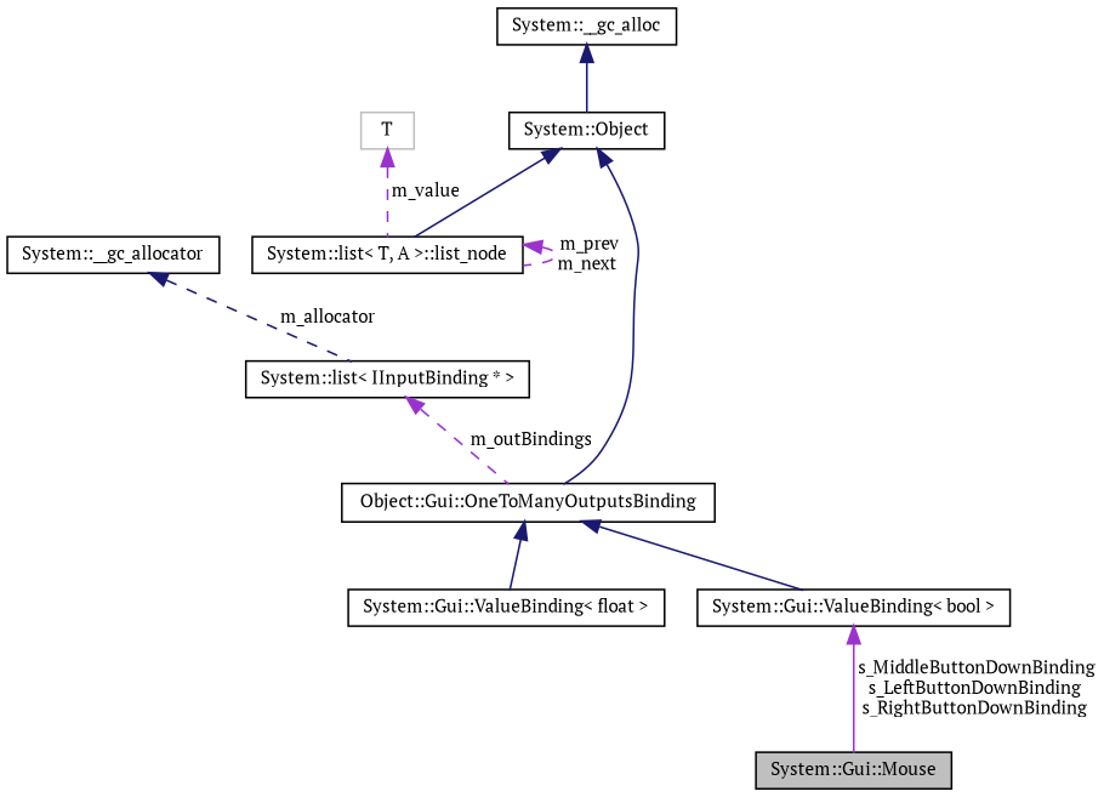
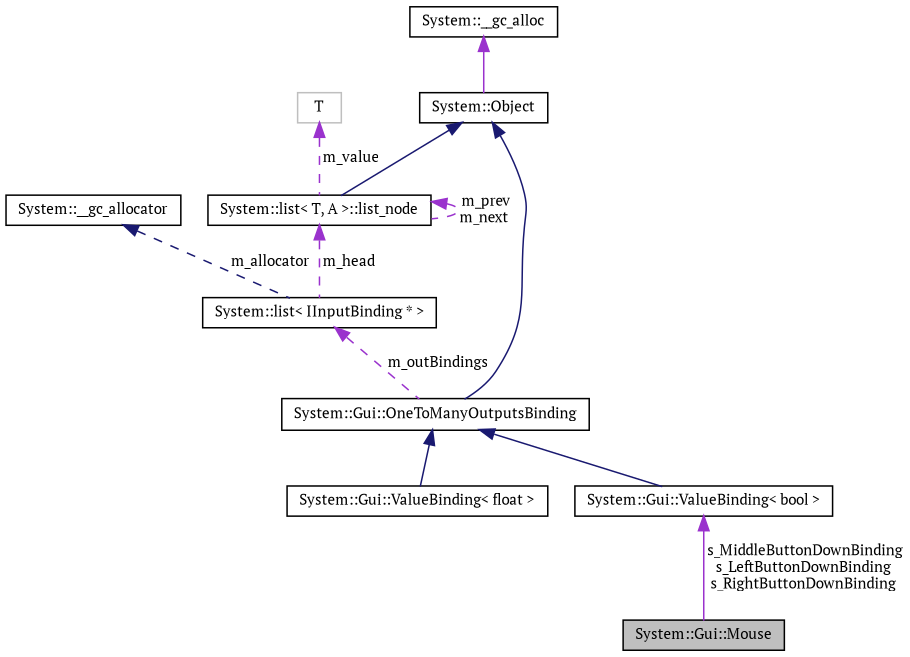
  digraph {
    fontname="PT Serif"
    node [color=black fillcolor=white fontname="PT Serif" fontsize=10 shape=record style=filled]
    edge [color=midnightblue dir=back fontname="PT Serif" fontsize=10 labelfontname=Helvetica labelfontsize=10 style=solid]
    n1 [fillcolor=grey75 fontcolor=black height=0.2 label="System::Gui::Mouse" width=0.4]
    n2 [height=0.2 label="System::Gui::ValueBinding\< float \>" width=0.4]
-   n3 [height=0.2 label="Object::Gui::OneToManyOutputsBinding" width=0.4]
+   n3 [height=0.2 label="System::Gui::OneToManyOutputsBinding" width=0.4]
    n4 [height=0.2 label="System::Gui::ValueBinding\< bool \>" width=0.4]
    n5 [height=0.2 label="System::Object" width=0.4]
    n6 [height=0.2 label="System::list\< T, A \>::list_node" width=0.4]
    n7 [height=0.2 label="System::list\< IInputBinding * \>" width=0.4]
    n8 [height=0.2 label="System::__gc_alloc" width=0.4]
    n9 [height=0.2 label="System::__gc_allocator" width=0.4]
    n10 [color=grey75 height=0.2 label=T width=0.4]
    n3 -> n2
    n3 -> n4
    n4 -> n1 [color=darkorchid3 label=" s_MiddleButtonDownBinding\ns_LeftButtonDownBinding\ns_RightButtonDownBinding"]
    n5 -> n3
    n5 -> n6
    n6 -> n6 [color=darkorchid3 label=" m_prev\nm_next" style=dashed]
+   n6 -> n7 [color=darkorchid3 label=" m_head" style=dashed]
    n7 -> n3 [color=darkorchid3 label=" m_outBindings" style=dashed]
-   n8 -> n5
+   n8 -> n5 [color=darkorchid3]
    n9 -> n7 [label=" m_allocator" style=dashed]
    n10 -> n6 [color=darkorchid3 label=" m_value" style=dashed]
  }
